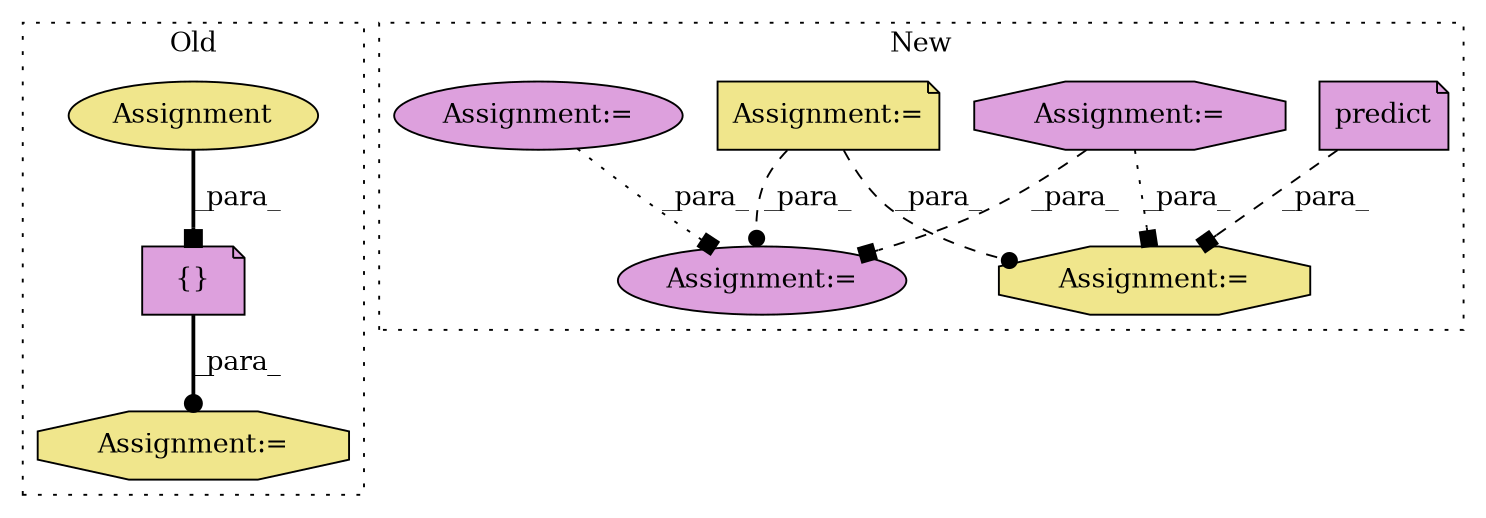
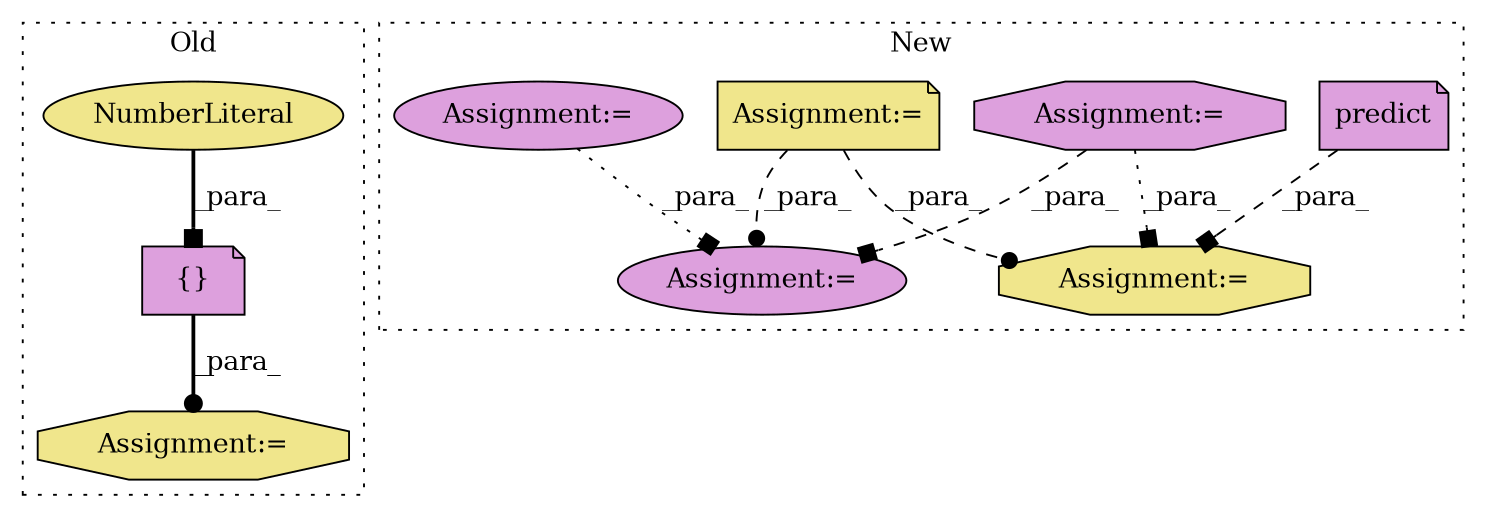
  digraph {
    node [a=7 l=1 shape=note style=filled fillcolor=plum]
    edge [style=dashed arrowhead=box]
    n1 [a=4 l="1,1" label="{}" s="1365,1376"]
    n2 [label="Assignment:=" s=1343 shape=octagon fillcolor=khaki]
-   n3 [a=34 label=Assignment s=1375 shape=ellipse fillcolor=khaki]
+   n3 [a=34 label=NumberLiteral s=1375 shape=ellipse fillcolor=khaki]
    n4 [a=32 l="8,1" label=predict s="2395,2407"]
    n5 [label="Assignment:=" s=2462 shape=octagon fillcolor=khaki]
    n6 [label="Assignment:=" s=2161 shape=octagon]
    n7 [label="Assignment:=" s=2526 shape=ellipse]
    n8 [label="Assignment:=" s=2419 shape=ellipse]
    n9 [label="Assignment:=" s=2114 fillcolor=khaki]
    subgraph cluster_1 {
      label=Old
      style=dotted
      n1
      n2
      n3
    }
    subgraph cluster_2 {
      label=New
      style=dotted
      n4
      n5
      n6
      n7
      n8
      n9
    }
    n1 -> n2 [label=_para_ style=bold arrowhead=dot]
    n3 -> n1 [label=_para_ style=bold]
    n4 -> n5 [label=_para_]
    n6 -> n5 [label=_para_ style=dotted]
    n6 -> n7 [label=_para_]
    n8 -> n7 [label=_para_ style=dotted]
    n9 -> n5 [label=_para_ arrowhead=dot]
    n9 -> n7 [label=_para_ arrowhead=dot]
  }
